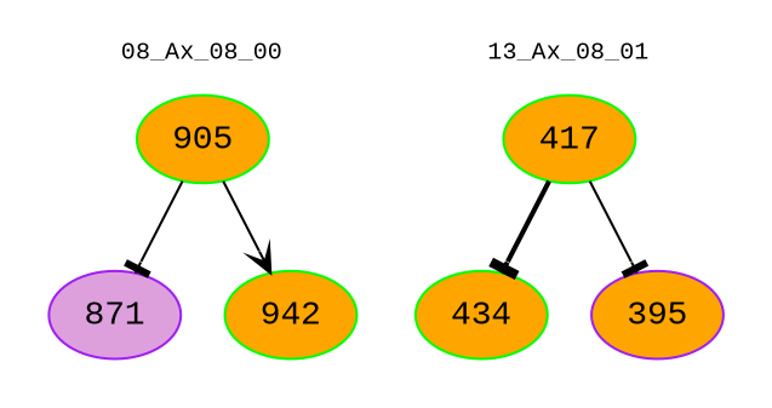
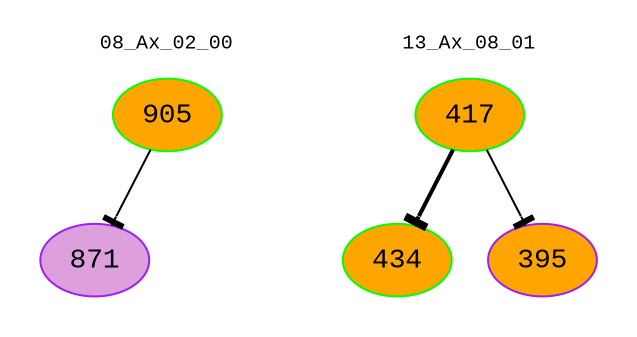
  digraph {
    fontname="Liberation Mono"
    node [color=green fillcolor=orange fontname="Liberation Mono" style=filled]
    edge [arrowhead=tee color=black fontname="Liberation Mono" style=solid]
    n1 [label=905]
    n2 [color=purple fillcolor=plum label=871]
-   n3 [label=942]
    n4 [label=417]
    n5 [label=434]
    n6 [color=purple label=395]
    subgraph cluster_1 {
      color=white
      fontsize=10
-     label="08_Ax_08_00"
+     label="08_Ax_02_00"
      n1
      n2
-     n3
    }
    subgraph cluster_2 {
      color=white
      fontsize=10
      label="13_Ax_08_01"
      n4
      n5
      n6
    }
    n1 -> n2
-   n1 -> n3 [arrowhead=vee]
    n4 -> n5 [style=bold]
    n4 -> n6
  }
